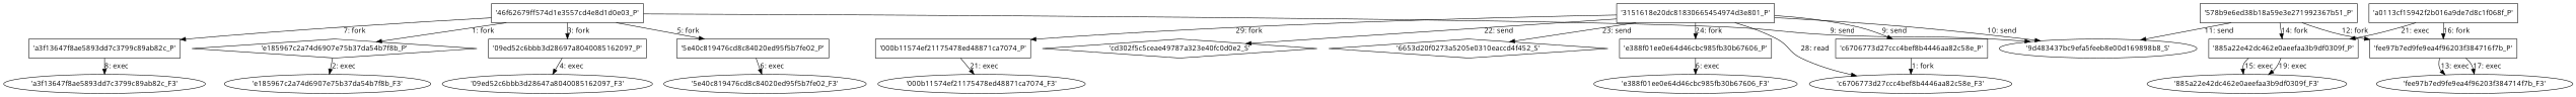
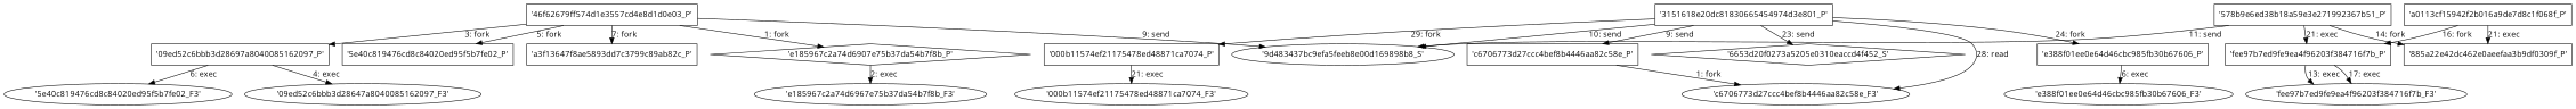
  digraph {
    engine=neato
    fixedsize=false
    fontname="Open Sans"
    fontsize=10
    nodesep=0.3
    rankdir=TB
    ranksep=0
    splines=true
    node [fontname="Open Sans" node_type=Process shape=box]
    edge [fontname="Open Sans"]
    "'e185967c2a74d6907e75b37da54b7f8b_P'" [shape=diamond]
    "'46f62679ff574d1e3557cd4e8d1d0e03_P'"
    "'09ed52c6bbb3d28697a8040085162097_P'"
    "'5e40c819476cd8c84020ed95f5b7fe02_P'"
    "'a3f13647f8ae5893dd7c3799c89ab82c_P'"
    "'9d483437bc9efa5feeb8e00d169898b8_S'" [node_type=Socket shape=ellipse]
-   "'e185967c2a74d6907e75b37da54b7f8b_F3'" [node_type=File shape=ellipse]
+   "'e185967c2a74d6907e75b37da54b7f8b_F3'" [node_type=File shape=ellipse label="'e185967c2a74d6967e75b37da54b7f8b_F3'"]
    n8 [label="'09ed52c6bbb3d28647a8040085162097_F3'" node_type=File shape=ellipse]
    "'5e40c819476cd8c84020ed95f5b7fe02_F3'" [node_type=File shape=ellipse]
-   "'a3f13647f8ae5893dd7c3799c89ab82c_F3'" [node_type=File shape=ellipse]
    "'3151618e20dc81830665454974d3e801_P'"
    "'000b11574ef21175478ed48871ca7074_P'"
-   "'cd302f5c5ceae49787a323e40fc0d0e2_S'" [node_type=Socket shape=diamond]
    "'6653d20f0273a5205e0310eaccd4f452_S'" [node_type=Socket shape=diamond]
    "'e388f01ee0e64d46cbc985fb30b67606_P'"
    "'c6706773d27ccc4bef8b4446aa82c58e_P'"
    "'c6706773d27ccc4bef8b4446aa82c58e_F3'" [node_type=file shape=ellipse]
    "'000b11574ef21175478ed48871ca7074_F3'" [node_type=File shape=ellipse]
    "'e388f01ee0e64d46cbc985fb30b67606_F3'" [node_type=File shape=ellipse]
    n20 [label="'578b9e6ed38b18a59e3e271992367b51_P'"]
    "'fee97b7ed9fe9ea4f96203f384716f7b_P'"
    "'885a22e42dc462e0aeefaa3b9df0309f_P'"
-   "'fee97b7ed9fe9ea4f96203f384716f7b_F3'" [node_type=File shape=ellipse label="'fee97b7ed9fe9ea4f96203f384714f7b_F3'"]
-   "'885a22e42dc462e0aeefaa3b9df0309f_F3'" [node_type=File shape=ellipse]
+   "'fee97b7ed9fe9ea4f96203f384716f7b_F3'" [node_type=File shape=ellipse]
    "'a0113cf15942f2b016a9de7d8c1f068f_P'"
    "'e185967c2a74d6907e75b37da54b7f8b_P'" -> "'e185967c2a74d6907e75b37da54b7f8b_F3'" [label="2: exec"]
    "'46f62679ff574d1e3557cd4e8d1d0e03_P'" -> "'e185967c2a74d6907e75b37da54b7f8b_P'" [label="1: fork"]
    "'46f62679ff574d1e3557cd4e8d1d0e03_P'" -> "'09ed52c6bbb3d28697a8040085162097_P'" [label="3: fork"]
    "'46f62679ff574d1e3557cd4e8d1d0e03_P'" -> "'5e40c819476cd8c84020ed95f5b7fe02_P'" [label="5: fork"]
    "'46f62679ff574d1e3557cd4e8d1d0e03_P'" -> "'a3f13647f8ae5893dd7c3799c89ab82c_P'" [label="7: fork"]
    "'46f62679ff574d1e3557cd4e8d1d0e03_P'" -> "'9d483437bc9efa5feeb8e00d169898b8_S'" [label="9: send"]
    "'09ed52c6bbb3d28697a8040085162097_P'" -> n8 [label="4: exec"]
-   "'5e40c819476cd8c84020ed95f5b7fe02_P'" -> "'5e40c819476cd8c84020ed95f5b7fe02_F3'" [label="6: exec"]
-   "'a3f13647f8ae5893dd7c3799c89ab82c_P'" -> "'a3f13647f8ae5893dd7c3799c89ab82c_F3'" [label="8: exec"]
+   "'09ed52c6bbb3d28697a8040085162097_P'" -> "'5e40c819476cd8c84020ed95f5b7fe02_F3'" [label="6: exec"]
    "'3151618e20dc81830665454974d3e801_P'" -> "'9d483437bc9efa5feeb8e00d169898b8_S'" [label="10: send"]
    "'3151618e20dc81830665454974d3e801_P'" -> "'000b11574ef21175478ed48871ca7074_P'" [label="29: fork"]
-   "'3151618e20dc81830665454974d3e801_P'" -> "'cd302f5c5ceae49787a323e40fc0d0e2_S'" [label="22: send"]
    "'3151618e20dc81830665454974d3e801_P'" -> "'6653d20f0273a5205e0310eaccd4f452_S'" [label="23: send"]
    "'3151618e20dc81830665454974d3e801_P'" -> "'e388f01ee0e64d46cbc985fb30b67606_P'" [label="24: fork"]
    "'3151618e20dc81830665454974d3e801_P'" -> "'c6706773d27ccc4bef8b4446aa82c58e_P'" [label="9: send"]
    "'3151618e20dc81830665454974d3e801_P'" -> "'c6706773d27ccc4bef8b4446aa82c58e_F3'" [label="28: read"]
    "'000b11574ef21175478ed48871ca7074_P'" -> "'000b11574ef21175478ed48871ca7074_F3'" [label="21: exec"]
    "'e388f01ee0e64d46cbc985fb30b67606_P'" -> "'e388f01ee0e64d46cbc985fb30b67606_F3'" [label="6: exec"]
    "'c6706773d27ccc4bef8b4446aa82c58e_P'" -> "'c6706773d27ccc4bef8b4446aa82c58e_F3'" [label="1: fork"]
    n20 -> "'9d483437bc9efa5feeb8e00d169898b8_S'" [label="11: send"]
-   n20 -> "'fee97b7ed9fe9ea4f96203f384716f7b_P'" [label="12: fork"]
+   n20 -> "'fee97b7ed9fe9ea4f96203f384716f7b_P'" [label="21: exec"]
    n20 -> "'885a22e42dc462e0aeefaa3b9df0309f_P'" [label="14: fork"]
    "'fee97b7ed9fe9ea4f96203f384716f7b_P'" -> "'fee97b7ed9fe9ea4f96203f384716f7b_F3'" [label="13: exec"]
    "'fee97b7ed9fe9ea4f96203f384716f7b_P'" -> "'fee97b7ed9fe9ea4f96203f384716f7b_F3'" [label="17: exec"]
-   "'885a22e42dc462e0aeefaa3b9df0309f_P'" -> "'885a22e42dc462e0aeefaa3b9df0309f_F3'" [label="15: exec"]
-   "'885a22e42dc462e0aeefaa3b9df0309f_P'" -> "'885a22e42dc462e0aeefaa3b9df0309f_F3'" [label="19: exec"]
    "'a0113cf15942f2b016a9de7d8c1f068f_P'" -> "'fee97b7ed9fe9ea4f96203f384716f7b_P'" [label="16: fork"]
    "'a0113cf15942f2b016a9de7d8c1f068f_P'" -> "'885a22e42dc462e0aeefaa3b9df0309f_P'" [label="21: exec"]
  }
